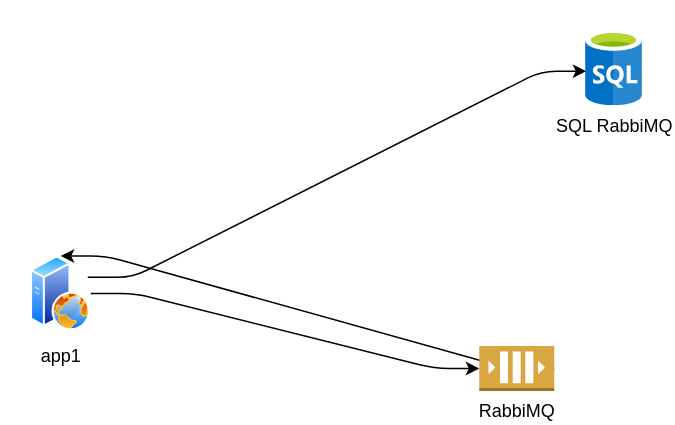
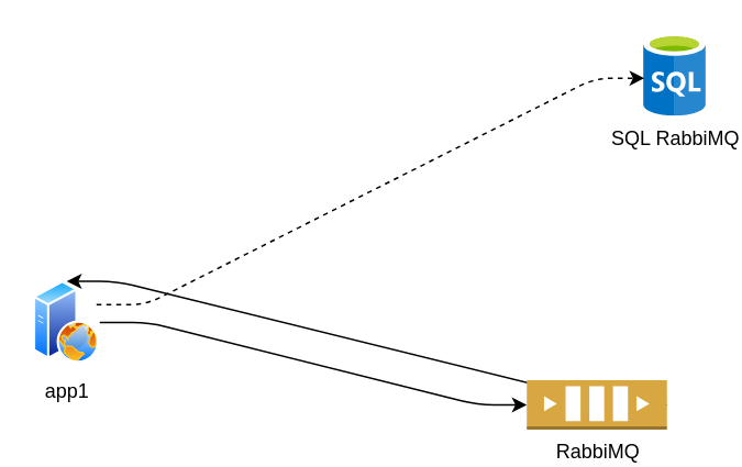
  <mxCell id="0" />
  <mxCell id="1" parent="0" />
  <mxCell id="2" value="SQL RabbiMQ" style="sketch=0;aspect=fixed;html=1;points=[];align=center;image;fontSize=12;image=img/lib/mscae/SQL_Database_generic.svg;imageBackground=none;" parent="1" vertex="1"><mxGeometry x="390" y="20" width="38" height="50" as="geometry" /></mxCell>
  <mxCell id="3" style="edgeStyle=entityRelationEdgeStyle;html=1;exitX=1;exitY=0.5;exitDx=0;exitDy=0;exitPerimeter=0;entryX=0.5;entryY=0;entryDx=0;entryDy=0;" edge="1" parent="1" source="4" target="7"><mxGeometry relative="1" as="geometry" /></mxCell>
- <mxCell id="4" value="RabbiMQ" style="outlineConnect=0;dashed=0;verticalLabelPosition=bottom;verticalAlign=top;align=center;html=1;shape=mxgraph.aws3.queue;fillColor=#D9A741;gradientColor=none;" vertex="1" parent="1"><mxGeometry x="319" y="230" width="50" height="30" as="geometry" /></mxCell>
- <mxCell id="5" style="edgeStyle=entityRelationEdgeStyle;html=1;exitX=1;exitY=0.25;exitDx=0;exitDy=0;entryX=0.009;entryY=0.536;entryDx=0;entryDy=0;entryPerimeter=0;" edge="1" parent="1" source="7" target="2"><mxGeometry relative="1" as="geometry" /></mxCell>
+ <mxCell id="4" value="RabbiMQ" style="outlineConnect=0;dashed=0;verticalLabelPosition=bottom;verticalAlign=top;align=center;html=1;shape=mxgraph.aws3.queue;fillColor=#D9A741;gradientColor=none;" vertex="1" parent="1"><mxGeometry x="319" y="230" width="85" height="30" as="geometry" /></mxCell>
+ <mxCell id="5" style="edgeStyle=entityRelationEdgeStyle;html=1;exitX=1;exitY=0.25;exitDx=0;exitDy=0;entryX=0.009;entryY=0.536;entryDx=0;entryDy=0;entryPerimeter=0;dashed=1;" edge="1" parent="1" source="7" target="2"><mxGeometry relative="1" as="geometry" /></mxCell>
  <mxCell id="6" style="edgeStyle=entityRelationEdgeStyle;html=1;exitX=1;exitY=0.5;exitDx=0;exitDy=0;entryX=0;entryY=0.5;entryDx=0;entryDy=0;entryPerimeter=0;" edge="1" parent="1" source="7" target="4"><mxGeometry relative="1" as="geometry" /></mxCell>
  <mxCell id="7" value="app1" style="aspect=fixed;perimeter=ellipsePerimeter;html=1;align=center;shadow=0;dashed=0;spacingTop=3;image;image=img/lib/active_directory/web_server.svg;" vertex="1" parent="1"><mxGeometry x="20" y="170" width="40" height="50" as="geometry" /></mxCell>
